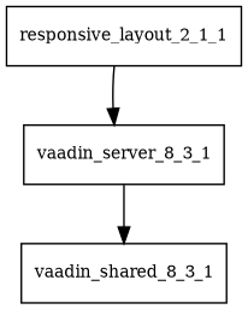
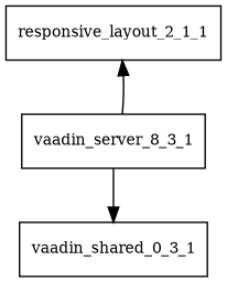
  digraph {
    node [fontsize=10.0 shape=box]
    responsive_layout_2_1_1
    vaadin_server_8_3_1
-   vaadin_shared_8_3_1
-   responsive_layout_2_1_1 -> vaadin_server_8_3_1
+   vaadin_shared_8_3_1 [label=vaadin_shared_0_3_1]
+   vaadin_server_8_3_1 -> responsive_layout_2_1_1
    vaadin_server_8_3_1 -> vaadin_shared_8_3_1
  }
